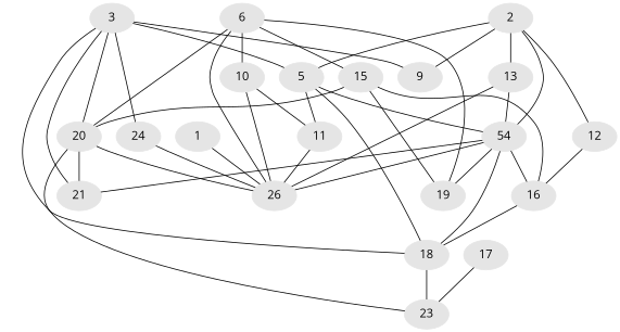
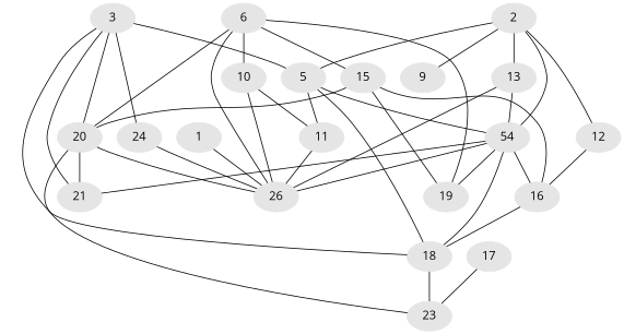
  graph {
    fontname="Open Sans"
    node [color=gray90 fontname="Open Sans" style=filled]
    edge [fontname="Open Sans" weight=1.0]
    1
    26
    2
    5
    9
    12
    13
    n8 [label=54]
    18
    11
    16
    21
    19
    3
    20
    24
    23
    6
    10
    15
    17
    1 -- 26
    2 -- 5
    2 -- 9
    2 -- 12
    2 -- 13
    2 -- n8
    5 -- n8
    5 -- 18
    5 -- 11
    12 -- 16
    13 -- 26 [weight=2.0]
    13 -- n8
    n8 -- 26
    n8 -- 18 [weight=2.0]
    n8 -- 16 [weight=2.0]
    n8 -- 21
    n8 -- 19
    18 -- 23
    11 -- 26
    16 -- 18
    3 -- 5
-   3 -- 9
    3 -- 18
    3 -- 21
    3 -- 20
    3 -- 24
    20 -- 26
    20 -- 21
    20 -- 23
    24 -- 26
    6 -- 26
    6 -- 19
    6 -- 20
    6 -- 10
    6 -- 15
    10 -- 26
    10 -- 11
    15 -- 16
    15 -- 19
    15 -- 20
    17 -- 23
  }
